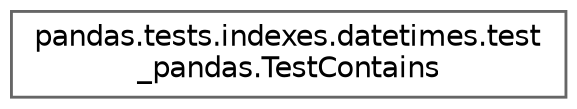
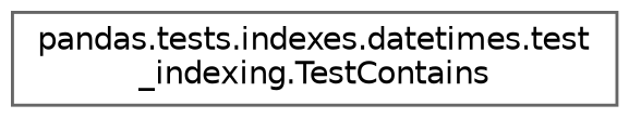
  digraph {
    rankdir=LR
-   n1 [color=grey40 fillcolor=white fontname=Helvetica fontsize=10 height=0.2 label="pandas.tests.indexes.datetimes.test\l_pandas.TestContains" shape=box style=filled width=0.4]
+   n1 [color=grey40 fillcolor=white fontname=Helvetica fontsize=10 height=0.2 label="pandas.tests.indexes.datetimes.test\l_indexing.TestContains" shape=box style=filled width=0.4]
  }
